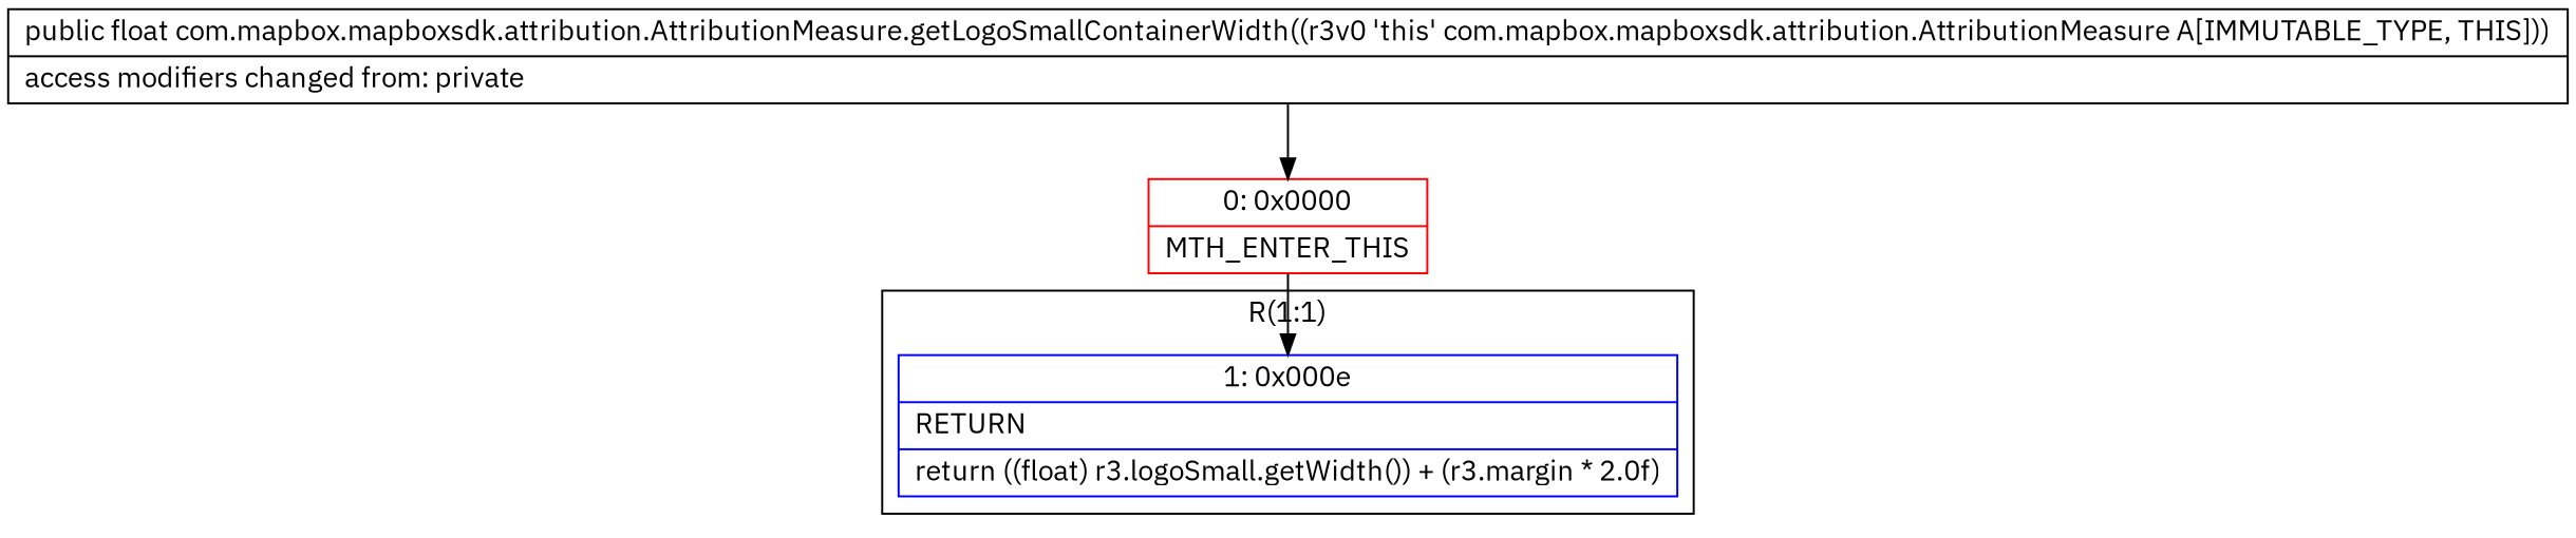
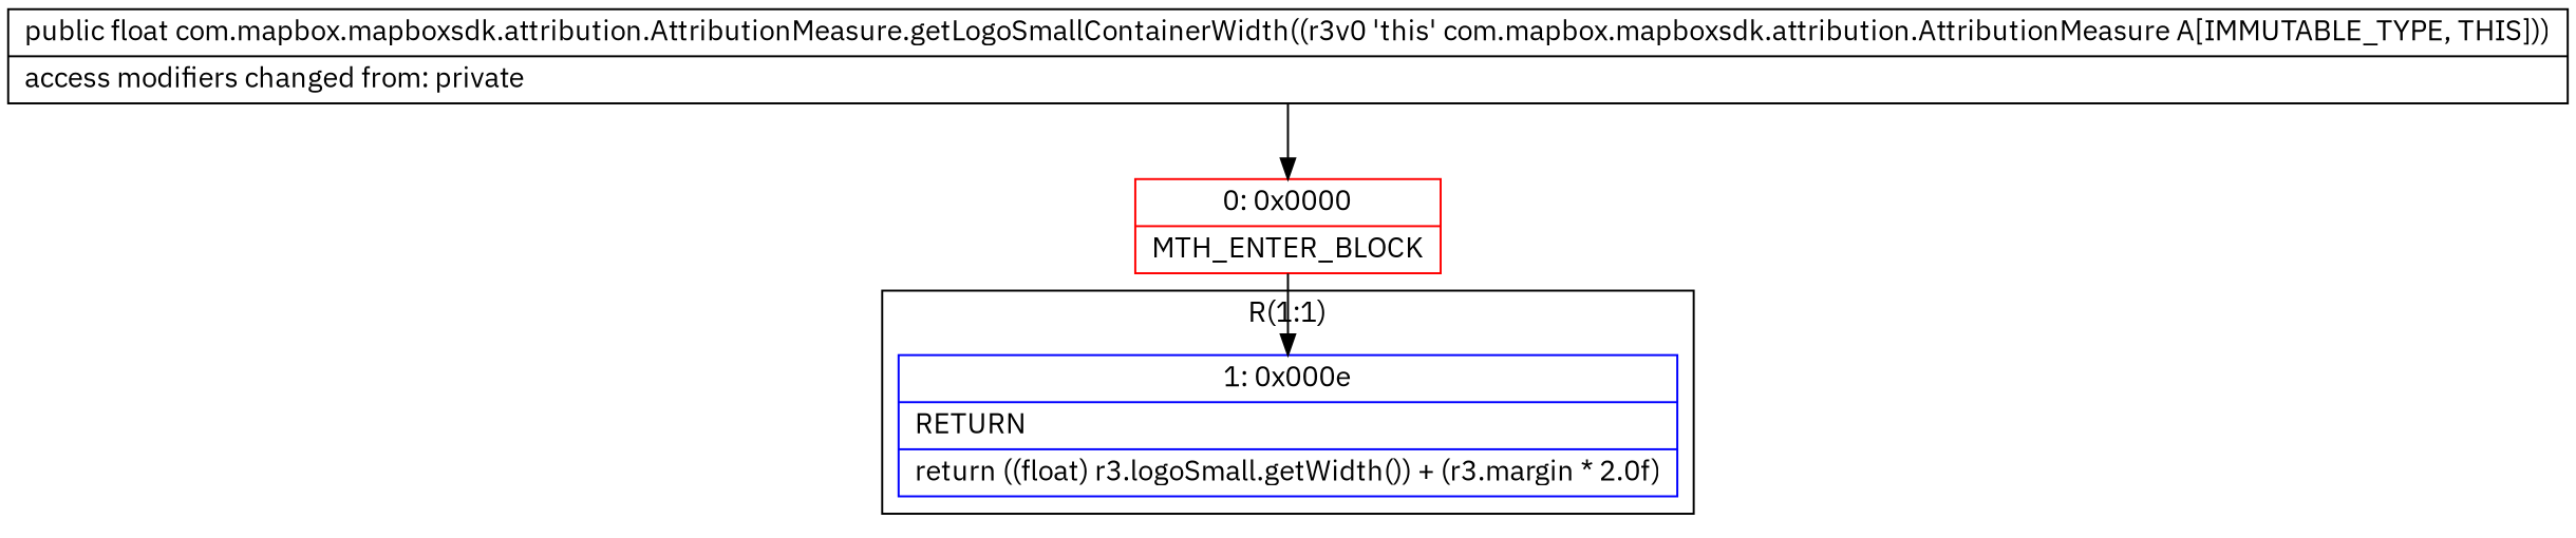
  digraph {
    fontname="IBM Plex Sans"
    node [shape=record fontname="IBM Plex Sans"]
    edge [fontname="IBM Plex Sans"]
    n1 [color=blue label="{1\:\ 0x000e|RETURN\l|return ((float) r3.logoSmall.getWidth()) + (r3.margin * 2.0f)\l}"]
-   n2 [color=red label="{0\:\ 0x0000|MTH_ENTER_THIS\l}"]
+   n2 [color=red label="{0\:\ 0x0000|MTH_ENTER_BLOCK\l}"]
    n3 [label="{public float com.mapbox.mapboxsdk.attribution.AttributionMeasure.getLogoSmallContainerWidth((r3v0 'this' com.mapbox.mapboxsdk.attribution.AttributionMeasure A[IMMUTABLE_TYPE, THIS]))  | access modifiers changed from: private\l}"]
    subgraph cluster_1 {
      label="R(1:1)"
      n1
    }
    n2 -> n1
    n3 -> n2
  }
